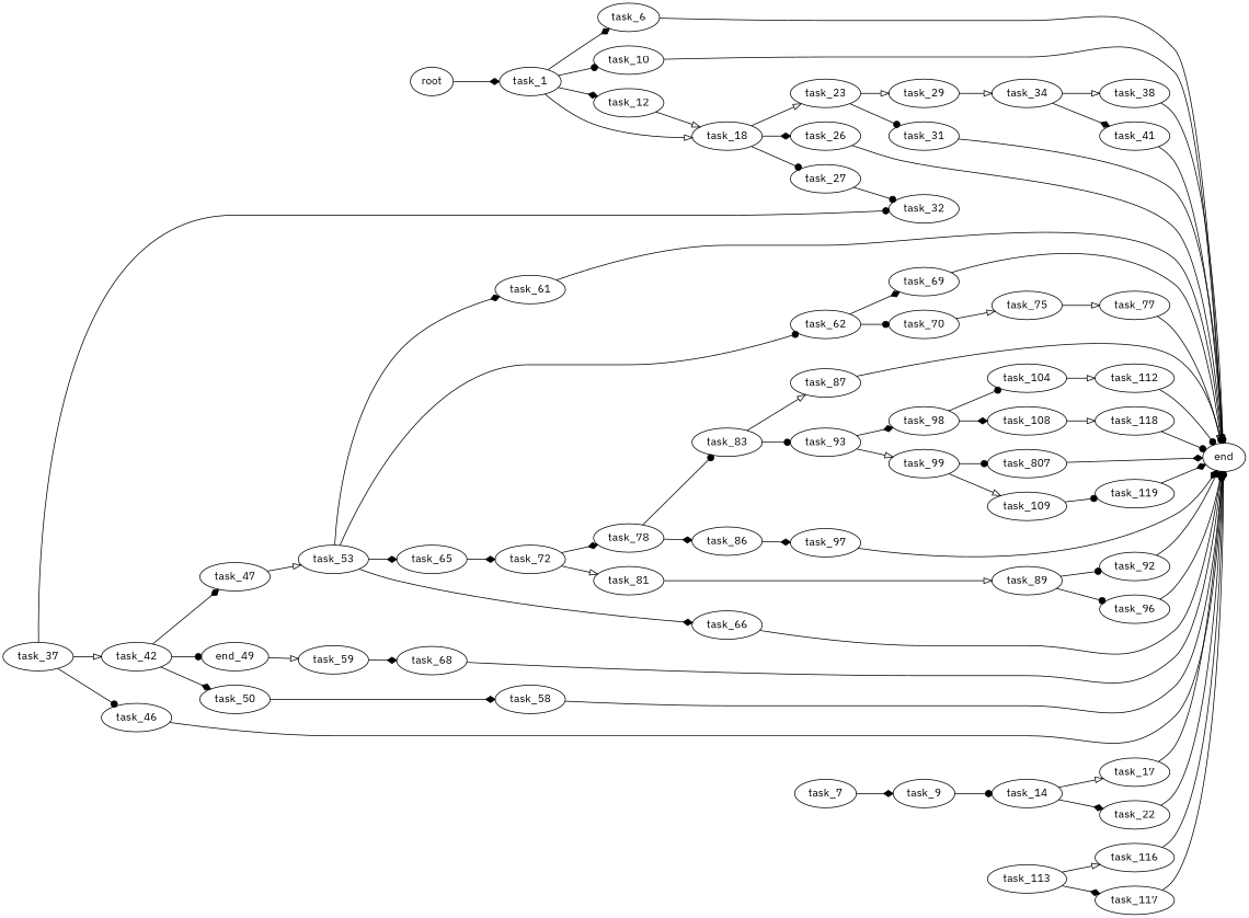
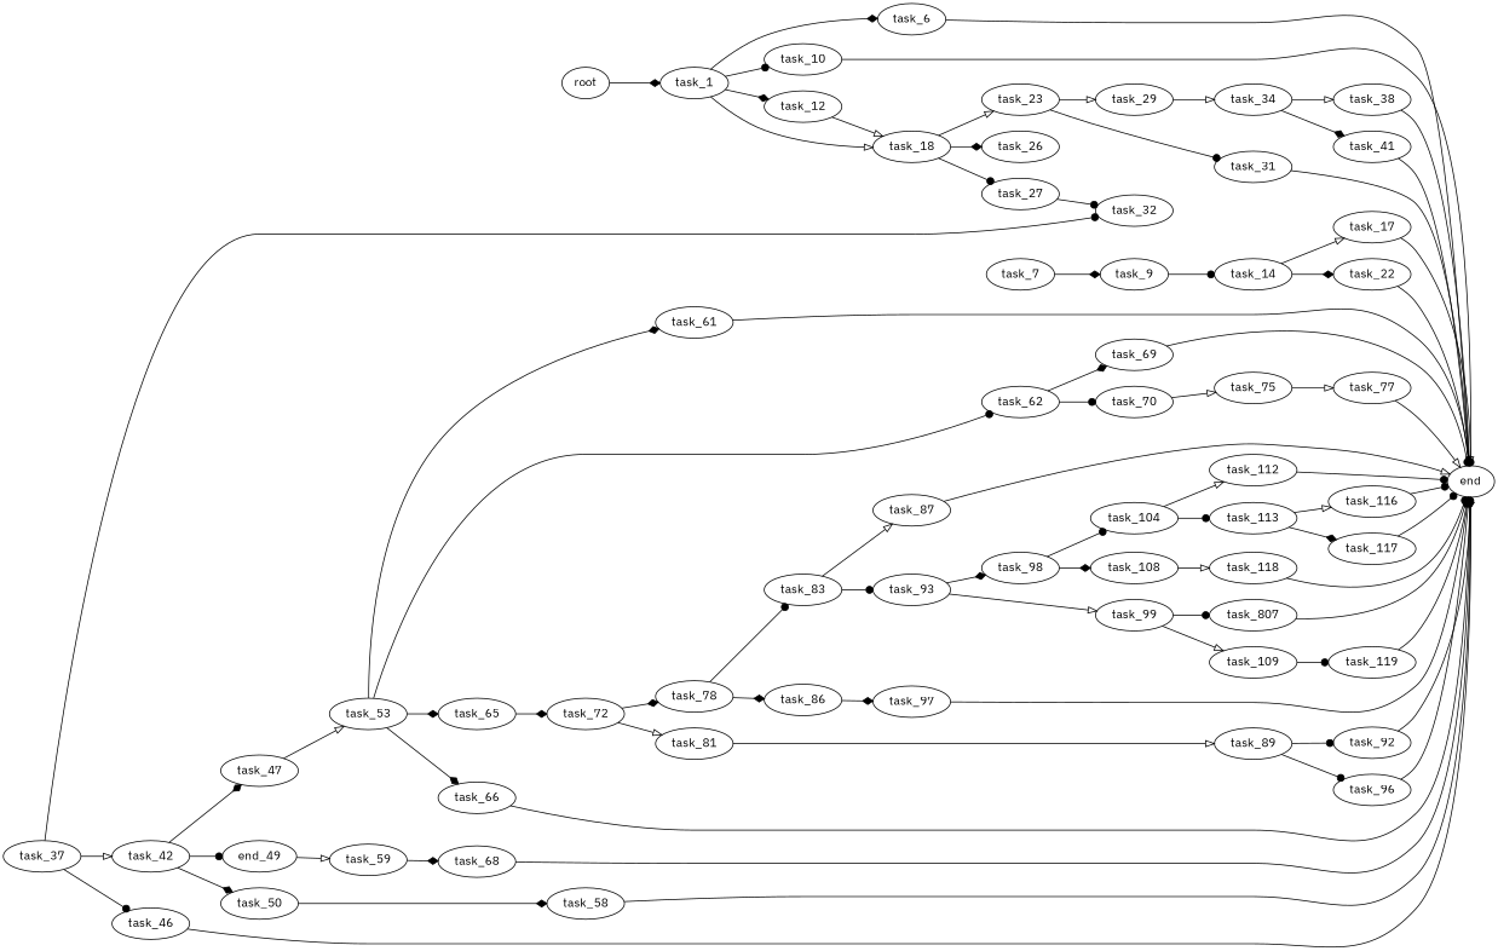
  digraph {
    fontname="IBM Plex Sans"
    rankdir=LR
    node [fontname="IBM Plex Sans"]
    edge [arrowhead=diamond fontname="IBM Plex Sans"]
    root
    task_1
    task_6
    task_10
    task_12
    task_18
    end
    task_7
    task_9
    task_14
    task_23
    task_26
    task_27
    task_17
    task_22
    task_29
    task_31
    task_32
    task_34
    task_38
    task_41
    task_37
    task_42
    task_46
    task_47
    n26 [label=end_49]
    task_50
    task_53
    task_59
    task_58
    task_61
    task_62
    task_65
    task_66
    task_68
    task_69
    task_70
    task_72
    task_75
    task_78
    task_81
    task_77
    task_83
    task_86
    task_89
    task_87
    task_93
    task_97
    task_92
    task_96
    task_98
    task_99
    task_104
    task_108
    n55 [label=task_807]
    task_109
    task_112
    task_113
    task_118
    task_119
    task_116
    task_117
    root -> task_1
    task_1 -> task_6
    task_1 -> task_10 [arrowhead=dot]
    task_1 -> task_12
    task_1 -> task_18 [arrowhead=onormal]
    task_6 -> end [arrowhead=onormal]
    task_10 -> end [arrowhead=dot]
    task_12 -> task_18 [arrowhead=onormal]
    task_18 -> task_23 [arrowhead=onormal]
    task_18 -> task_26
    task_18 -> task_27 [arrowhead=dot]
    task_7 -> task_9
    task_9 -> task_14 [arrowhead=dot]
    task_14 -> task_17 [arrowhead=onormal]
    task_14 -> task_22
    task_23 -> task_29 [arrowhead=onormal]
    task_23 -> task_31 [arrowhead=dot]
-   task_26 -> end [arrowhead=onormal]
    task_27 -> task_32 [arrowhead=dot]
    task_17 -> end [arrowhead=onormal]
    task_22 -> end [arrowhead=dot]
    task_29 -> task_34 [arrowhead=onormal]
    task_31 -> end
    task_34 -> task_38 [arrowhead=onormal]
    task_34 -> task_41
    task_38 -> end [arrowhead=dot]
    task_41 -> end [arrowhead=dot]
    task_37 -> task_32 [arrowhead=dot]
    task_37 -> task_42 [arrowhead=onormal]
    task_37 -> task_46 [arrowhead=dot]
    task_42 -> task_47
    task_42 -> n26 [arrowhead=dot]
    task_42 -> task_50
    task_46 -> end
    task_47 -> task_53 [arrowhead=onormal]
    n26 -> task_59 [arrowhead=onormal]
    task_50 -> task_58
    task_53 -> task_61
    task_53 -> task_62 [arrowhead=dot]
    task_53 -> task_65
    task_53 -> task_66
    task_59 -> task_68
    task_58 -> end
    task_61 -> end [arrowhead=dot]
    task_62 -> task_69
    task_62 -> task_70 [arrowhead=dot]
    task_65 -> task_72
    task_66 -> end [arrowhead=dot]
    task_68 -> end
    task_69 -> end [arrowhead=dot]
    task_70 -> task_75 [arrowhead=onormal]
    task_72 -> task_78
    task_72 -> task_81 [arrowhead=onormal]
    task_75 -> task_77 [arrowhead=onormal]
    task_78 -> task_83 [arrowhead=dot]
    task_78 -> task_86
    task_81 -> task_89 [arrowhead=onormal]
    task_77 -> end [arrowhead=onormal]
    task_83 -> task_87 [arrowhead=onormal]
    task_83 -> task_93 [arrowhead=dot]
    task_86 -> task_97
    task_89 -> task_92 [arrowhead=dot]
    task_89 -> task_96 [arrowhead=dot]
    task_87 -> end [arrowhead=onormal]
    task_93 -> task_98
    task_93 -> task_99 [arrowhead=onormal]
    task_97 -> end
    task_92 -> end [arrowhead=dot]
    task_96 -> end
    task_98 -> task_104 [arrowhead=dot]
    task_98 -> task_108
    task_99 -> n55 [arrowhead=dot]
    task_99 -> task_109 [arrowhead=onormal]
    task_104 -> task_112 [arrowhead=onormal]
+   task_104 -> task_113 [arrowhead=dot]
    task_108 -> task_118 [arrowhead=onormal]
    n55 -> end
    task_109 -> task_119 [arrowhead=dot]
    task_112 -> end [arrowhead=dot]
    task_113 -> task_116 [arrowhead=onormal]
    task_113 -> task_117
    task_118 -> end [arrowhead=dot]
    task_119 -> end
    task_116 -> end [arrowhead=dot]
    task_117 -> end [arrowhead=dot]
  }
